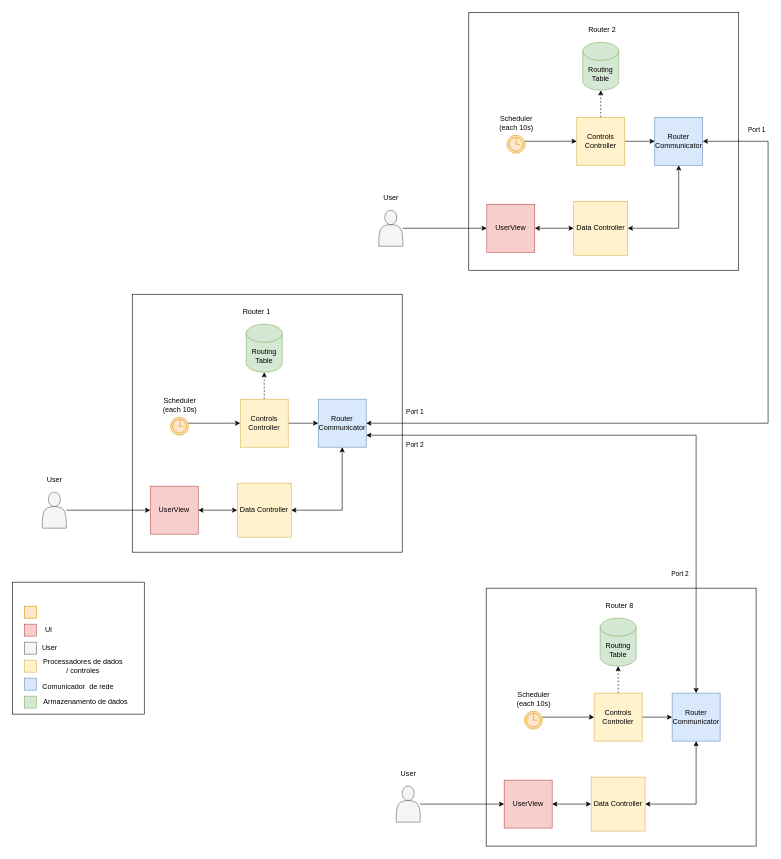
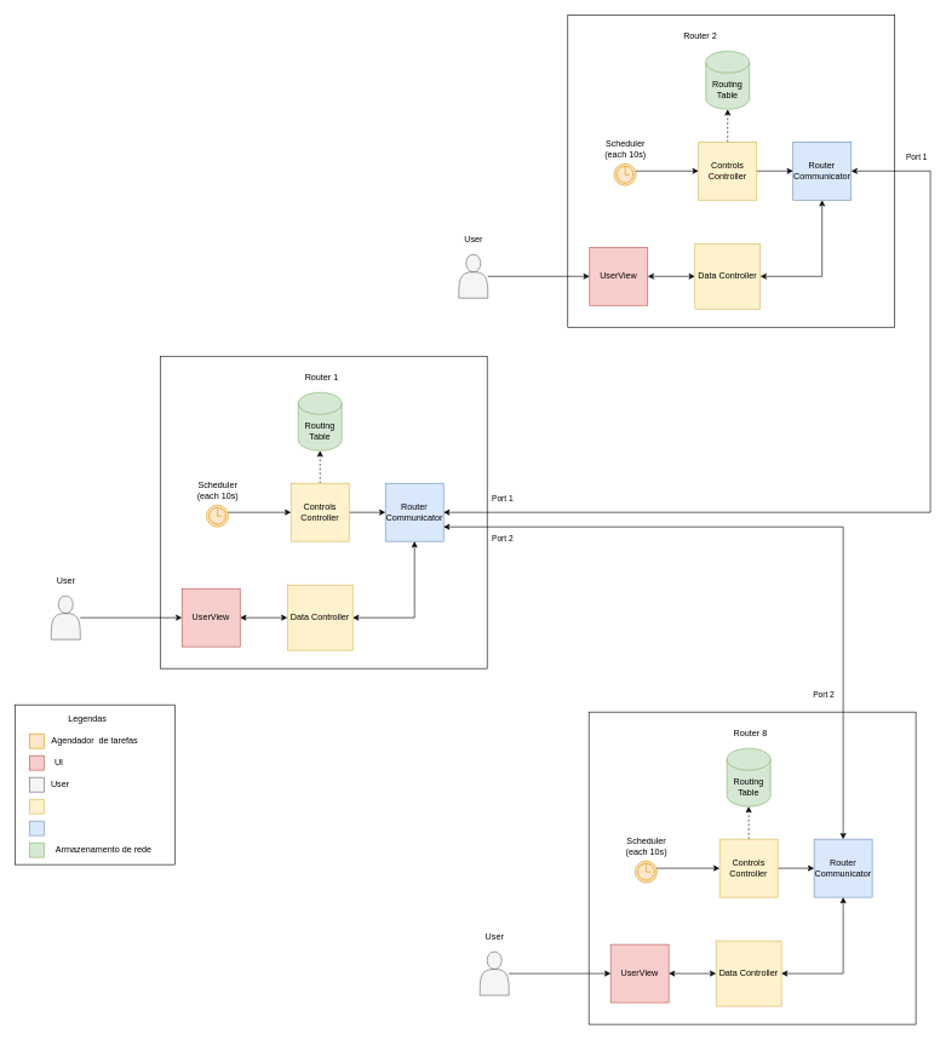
  <mxCell id="0" />
  <mxCell id="1" parent="0" />
  <mxCell id="2" value="" style="whiteSpace=wrap;html=1;aspect=fixed;" vertex="1" parent="1"><mxGeometry x="20" y="970" width="220" height="220" as="geometry" /></mxCell>
  <mxCell id="3" value="" style="rounded=0;whiteSpace=wrap;html=1;" vertex="1" parent="1"><mxGeometry x="220" y="490" width="450" height="430" as="geometry" /></mxCell>
  <mxCell id="4" value="" style="edgeStyle=orthogonalEdgeStyle;rounded=0;orthogonalLoop=1;jettySize=auto;html=1;startArrow=classic;startFill=1;" edge="1" parent="1" source="5" target="19"><mxGeometry relative="1" as="geometry" /></mxCell>
  <mxCell id="5" value="UserView" style="whiteSpace=wrap;html=1;aspect=fixed;fillColor=#f8cecc;strokeColor=#b85450;" vertex="1" parent="1"><mxGeometry x="250" y="810" width="80" height="80" as="geometry" /></mxCell>
  <mxCell id="6" value="Router Communicator" style="whiteSpace=wrap;html=1;aspect=fixed;fillColor=#dae8fc;strokeColor=#6c8ebf;" vertex="1" parent="1"><mxGeometry x="530" y="665" width="80" height="80" as="geometry" /></mxCell>
- <mxCell id="7" value="Router 1" style="text;html=1;strokeColor=none;fillColor=none;align=center;verticalAlign=middle;whiteSpace=wrap;rounded=0;" vertex="1" parent="1"><mxGeometry x="400" y="510" width="55" height="20" as="geometry" /></mxCell>
+ <mxCell id="7" value="Router 1" style="text;html=1;strokeColor=none;fillColor=none;align=center;verticalAlign=middle;whiteSpace=wrap;rounded=0;" vertex="1" parent="1"><mxGeometry x="415" y="510" width="55" height="20" as="geometry" /></mxCell>
  <mxCell id="8" style="edgeStyle=orthogonalEdgeStyle;rounded=0;orthogonalLoop=1;jettySize=auto;html=1;" edge="1" parent="1" source="9" target="5"><mxGeometry relative="1" as="geometry" /></mxCell>
  <mxCell id="9" value="" style="shape=actor;whiteSpace=wrap;html=1;fillColor=#f5f5f5;strokeColor=#666666;fontColor=#333333;" vertex="1" parent="1"><mxGeometry x="70" y="820" width="40" height="60" as="geometry" /></mxCell>
  <mxCell id="10" value="User" style="text;html=1;align=center;verticalAlign=middle;resizable=0;points=[];autosize=1;" vertex="1" parent="1"><mxGeometry x="70" y="790" width="40" height="20" as="geometry" /></mxCell>
  <mxCell id="11" style="edgeStyle=orthogonalEdgeStyle;rounded=0;orthogonalLoop=1;jettySize=auto;html=1;entryX=0;entryY=0.5;entryDx=0;entryDy=0;" edge="1" parent="1" source="13" target="6"><mxGeometry relative="1" as="geometry" /></mxCell>
  <mxCell id="12" style="edgeStyle=orthogonalEdgeStyle;rounded=0;orthogonalLoop=1;jettySize=auto;html=1;entryX=0.5;entryY=1;entryDx=0;entryDy=0;entryPerimeter=0;dashed=1;" edge="1" parent="1" source="13" target="14"><mxGeometry relative="1" as="geometry" /></mxCell>
  <mxCell id="13" value="Controls&lt;br&gt;Controller" style="whiteSpace=wrap;html=1;aspect=fixed;fillColor=#fff2cc;strokeColor=#d6b656;" vertex="1" parent="1"><mxGeometry x="400" y="665" width="80" height="80" as="geometry" /></mxCell>
  <mxCell id="14" value="Routing&lt;br&gt;Table" style="shape=cylinder3;whiteSpace=wrap;html=1;boundedLbl=1;backgroundOutline=1;size=15;fillColor=#d5e8d4;strokeColor=#82b366;" vertex="1" parent="1"><mxGeometry x="410" y="540" width="60" height="80" as="geometry" /></mxCell>
  <mxCell id="15" style="edgeStyle=orthogonalEdgeStyle;rounded=0;orthogonalLoop=1;jettySize=auto;html=1;entryX=0;entryY=0.5;entryDx=0;entryDy=0;" edge="1" parent="1" source="16" target="13"><mxGeometry relative="1" as="geometry"><Array as="points"><mxPoint x="375" y="705" /></Array></mxGeometry></mxCell>
  <mxCell id="16" value="" style="shape=mxgraph.bpmn.shape;html=1;verticalLabelPosition=bottom;labelBackgroundColor=#ffffff;verticalAlign=top;align=center;perimeter=ellipsePerimeter;outlineConnect=0;outline=eventInt;symbol=timer;fillColor=#ffe6cc;strokeColor=#d79b00;" vertex="1" parent="1"><mxGeometry x="283.75" y="695" width="30" height="30" as="geometry" /></mxCell>
  <mxCell id="17" value="Scheduler&lt;br&gt;(each 10s)" style="text;html=1;strokeColor=none;fillColor=none;align=center;verticalAlign=middle;whiteSpace=wrap;rounded=0;" vertex="1" parent="1"><mxGeometry x="267.5" y="665" width="62.5" height="20" as="geometry" /></mxCell>
  <mxCell id="18" style="edgeStyle=orthogonalEdgeStyle;rounded=0;orthogonalLoop=1;jettySize=auto;html=1;entryX=0.5;entryY=1;entryDx=0;entryDy=0;startArrow=classic;startFill=1;" edge="1" parent="1" source="19" target="6"><mxGeometry relative="1" as="geometry" /></mxCell>
  <mxCell id="19" value="Data Controller" style="whiteSpace=wrap;html=1;aspect=fixed;fillColor=#fff2cc;strokeColor=#d6b656;" vertex="1" parent="1"><mxGeometry x="395" y="805" width="90" height="90" as="geometry" /></mxCell>
  <mxCell id="20" value="" style="rounded=0;whiteSpace=wrap;html=1;" vertex="1" parent="1"><mxGeometry x="781" y="20" width="450" height="430" as="geometry" /></mxCell>
  <mxCell id="21" value="" style="edgeStyle=orthogonalEdgeStyle;rounded=0;orthogonalLoop=1;jettySize=auto;html=1;startArrow=classic;startFill=1;" edge="1" source="22" target="36" parent="1"><mxGeometry relative="1" as="geometry" /></mxCell>
  <mxCell id="22" value="UserView" style="whiteSpace=wrap;html=1;aspect=fixed;fillColor=#f8cecc;strokeColor=#b85450;" vertex="1" parent="1"><mxGeometry x="811" y="340" width="80" height="80" as="geometry" /></mxCell>
  <mxCell id="23" value="Router Communicator" style="whiteSpace=wrap;html=1;aspect=fixed;fillColor=#dae8fc;strokeColor=#6c8ebf;" vertex="1" parent="1"><mxGeometry x="1091" y="195" width="80" height="80" as="geometry" /></mxCell>
- <mxCell id="24" value="Router 2" style="text;html=1;strokeColor=none;fillColor=none;align=center;verticalAlign=middle;whiteSpace=wrap;rounded=0;" vertex="1" parent="1"><mxGeometry x="976" y="40" width="55" height="20" as="geometry" /></mxCell>
+ <mxCell id="24" value="Router 2" style="text;html=1;strokeColor=none;fillColor=none;align=center;verticalAlign=middle;whiteSpace=wrap;rounded=0;" vertex="1" parent="1"><mxGeometry x="936" y="40" width="55" height="20" as="geometry" /></mxCell>
  <mxCell id="25" style="edgeStyle=orthogonalEdgeStyle;rounded=0;orthogonalLoop=1;jettySize=auto;html=1;" edge="1" source="26" target="22" parent="1"><mxGeometry relative="1" as="geometry" /></mxCell>
  <mxCell id="26" value="" style="shape=actor;whiteSpace=wrap;html=1;fillColor=#f5f5f5;strokeColor=#666666;fontColor=#333333;" vertex="1" parent="1"><mxGeometry x="631" y="350" width="40" height="60" as="geometry" /></mxCell>
  <mxCell id="27" value="User" style="text;html=1;align=center;verticalAlign=middle;resizable=0;points=[];autosize=1;" vertex="1" parent="1"><mxGeometry x="631" y="320" width="40" height="20" as="geometry" /></mxCell>
  <mxCell id="28" style="edgeStyle=orthogonalEdgeStyle;rounded=0;orthogonalLoop=1;jettySize=auto;html=1;entryX=0;entryY=0.5;entryDx=0;entryDy=0;" edge="1" source="30" target="23" parent="1"><mxGeometry relative="1" as="geometry" /></mxCell>
  <mxCell id="29" style="edgeStyle=orthogonalEdgeStyle;rounded=0;orthogonalLoop=1;jettySize=auto;html=1;entryX=0.5;entryY=1;entryDx=0;entryDy=0;entryPerimeter=0;dashed=1;" edge="1" source="30" target="31" parent="1"><mxGeometry relative="1" as="geometry" /></mxCell>
  <mxCell id="30" value="Controls&lt;br&gt;Controller" style="whiteSpace=wrap;html=1;aspect=fixed;fillColor=#fff2cc;strokeColor=#d6b656;" vertex="1" parent="1"><mxGeometry x="961" y="195" width="80" height="80" as="geometry" /></mxCell>
  <mxCell id="31" value="Routing&lt;br&gt;Table" style="shape=cylinder3;whiteSpace=wrap;html=1;boundedLbl=1;backgroundOutline=1;size=15;fillColor=#d5e8d4;strokeColor=#82b366;" vertex="1" parent="1"><mxGeometry x="971" y="70" width="60" height="80" as="geometry" /></mxCell>
  <mxCell id="32" style="edgeStyle=orthogonalEdgeStyle;rounded=0;orthogonalLoop=1;jettySize=auto;html=1;entryX=0;entryY=0.5;entryDx=0;entryDy=0;" edge="1" source="33" target="30" parent="1"><mxGeometry relative="1" as="geometry"><Array as="points"><mxPoint x="936" y="235" /></Array></mxGeometry></mxCell>
  <mxCell id="33" value="" style="shape=mxgraph.bpmn.shape;html=1;verticalLabelPosition=bottom;labelBackgroundColor=#ffffff;verticalAlign=top;align=center;perimeter=ellipsePerimeter;outlineConnect=0;outline=eventInt;symbol=timer;fillColor=#ffe6cc;strokeColor=#d79b00;" vertex="1" parent="1"><mxGeometry x="844.75" y="225" width="30" height="30" as="geometry" /></mxCell>
  <mxCell id="34" value="Scheduler&lt;br&gt;(each 10s)" style="text;html=1;strokeColor=none;fillColor=none;align=center;verticalAlign=middle;whiteSpace=wrap;rounded=0;" vertex="1" parent="1"><mxGeometry x="828.5" y="195" width="62.5" height="20" as="geometry" /></mxCell>
  <mxCell id="35" style="edgeStyle=orthogonalEdgeStyle;rounded=0;orthogonalLoop=1;jettySize=auto;html=1;entryX=0.5;entryY=1;entryDx=0;entryDy=0;startArrow=classic;startFill=1;" edge="1" source="36" target="23" parent="1"><mxGeometry relative="1" as="geometry" /></mxCell>
  <mxCell id="36" value="Data Controller" style="whiteSpace=wrap;html=1;aspect=fixed;fillColor=#fff2cc;strokeColor=#d6b656;" vertex="1" parent="1"><mxGeometry x="956" y="335" width="90" height="90" as="geometry" /></mxCell>
  <mxCell id="37" value="" style="rounded=0;whiteSpace=wrap;html=1;" vertex="1" parent="1"><mxGeometry x="810" y="980" width="450" height="430" as="geometry" /></mxCell>
  <mxCell id="38" value="" style="edgeStyle=orthogonalEdgeStyle;rounded=0;orthogonalLoop=1;jettySize=auto;html=1;startArrow=classic;startFill=1;" edge="1" source="39" target="53" parent="1"><mxGeometry relative="1" as="geometry" /></mxCell>
  <mxCell id="39" value="UserView" style="whiteSpace=wrap;html=1;aspect=fixed;fillColor=#f8cecc;strokeColor=#b85450;" vertex="1" parent="1"><mxGeometry x="840" y="1300" width="80" height="80" as="geometry" /></mxCell>
  <mxCell id="40" value="Router Communicator" style="whiteSpace=wrap;html=1;aspect=fixed;fillColor=#dae8fc;strokeColor=#6c8ebf;" vertex="1" parent="1"><mxGeometry x="1120" y="1155" width="80" height="80" as="geometry" /></mxCell>
  <mxCell id="41" value="Router 8" style="text;html=1;strokeColor=none;fillColor=none;align=center;verticalAlign=middle;whiteSpace=wrap;rounded=0;" vertex="1" parent="1"><mxGeometry x="1005" y="1000" width="55" height="20" as="geometry" /></mxCell>
  <mxCell id="42" style="edgeStyle=orthogonalEdgeStyle;rounded=0;orthogonalLoop=1;jettySize=auto;html=1;" edge="1" source="43" target="39" parent="1"><mxGeometry relative="1" as="geometry" /></mxCell>
  <mxCell id="43" value="" style="shape=actor;whiteSpace=wrap;html=1;fillColor=#f5f5f5;strokeColor=#666666;fontColor=#333333;" vertex="1" parent="1"><mxGeometry x="660" y="1310" width="40" height="60" as="geometry" /></mxCell>
  <mxCell id="44" value="User" style="text;html=1;align=center;verticalAlign=middle;resizable=0;points=[];autosize=1;" vertex="1" parent="1"><mxGeometry x="660" y="1280" width="40" height="20" as="geometry" /></mxCell>
  <mxCell id="45" style="edgeStyle=orthogonalEdgeStyle;rounded=0;orthogonalLoop=1;jettySize=auto;html=1;entryX=0;entryY=0.5;entryDx=0;entryDy=0;" edge="1" source="47" target="40" parent="1"><mxGeometry relative="1" as="geometry" /></mxCell>
  <mxCell id="46" style="edgeStyle=orthogonalEdgeStyle;rounded=0;orthogonalLoop=1;jettySize=auto;html=1;entryX=0.5;entryY=1;entryDx=0;entryDy=0;entryPerimeter=0;dashed=1;" edge="1" source="47" target="48" parent="1"><mxGeometry relative="1" as="geometry" /></mxCell>
  <mxCell id="47" value="Controls&lt;br&gt;Controller" style="whiteSpace=wrap;html=1;aspect=fixed;fillColor=#fff2cc;strokeColor=#d6b656;" vertex="1" parent="1"><mxGeometry x="990" y="1155" width="80" height="80" as="geometry" /></mxCell>
  <mxCell id="48" value="Routing&lt;br&gt;Table" style="shape=cylinder3;whiteSpace=wrap;html=1;boundedLbl=1;backgroundOutline=1;size=15;fillColor=#d5e8d4;strokeColor=#82b366;" vertex="1" parent="1"><mxGeometry x="1000" y="1030" width="60" height="80" as="geometry" /></mxCell>
  <mxCell id="49" style="edgeStyle=orthogonalEdgeStyle;rounded=0;orthogonalLoop=1;jettySize=auto;html=1;entryX=0;entryY=0.5;entryDx=0;entryDy=0;" edge="1" source="50" target="47" parent="1"><mxGeometry relative="1" as="geometry"><Array as="points"><mxPoint x="965" y="1195" /></Array></mxGeometry></mxCell>
  <mxCell id="50" value="" style="shape=mxgraph.bpmn.shape;html=1;verticalLabelPosition=bottom;labelBackgroundColor=#ffffff;verticalAlign=top;align=center;perimeter=ellipsePerimeter;outlineConnect=0;outline=eventInt;symbol=timer;fillColor=#ffe6cc;strokeColor=#d79b00;" vertex="1" parent="1"><mxGeometry x="873.75" y="1185" width="30" height="30" as="geometry" /></mxCell>
  <mxCell id="51" value="Scheduler&lt;br&gt;(each 10s)" style="text;html=1;strokeColor=none;fillColor=none;align=center;verticalAlign=middle;whiteSpace=wrap;rounded=0;" vertex="1" parent="1"><mxGeometry x="857.5" y="1155" width="62.5" height="20" as="geometry" /></mxCell>
  <mxCell id="52" style="edgeStyle=orthogonalEdgeStyle;rounded=0;orthogonalLoop=1;jettySize=auto;html=1;entryX=0.5;entryY=1;entryDx=0;entryDy=0;startArrow=classic;startFill=1;" edge="1" source="53" target="40" parent="1"><mxGeometry relative="1" as="geometry" /></mxCell>
  <mxCell id="53" value="Data Controller" style="whiteSpace=wrap;html=1;aspect=fixed;fillColor=#fff2cc;strokeColor=#d6b656;" vertex="1" parent="1"><mxGeometry x="985" y="1295" width="90" height="90" as="geometry" /></mxCell>
  <mxCell id="54" style="edgeStyle=orthogonalEdgeStyle;rounded=0;orthogonalLoop=1;jettySize=auto;html=1;startArrow=classic;startFill=1;entryX=1;entryY=0.5;entryDx=0;entryDy=0;" edge="1" parent="1" source="6" target="23"><mxGeometry relative="1" as="geometry"><mxPoint x="1280" y="360" as="targetPoint" /><Array as="points"><mxPoint x="1280" y="705" /><mxPoint x="1280" y="235" /></Array></mxGeometry></mxCell>
  <mxCell id="55" value="Port 1" style="edgeLabel;html=1;align=center;verticalAlign=middle;resizable=0;points=[];" vertex="1" connectable="0" parent="54"><mxGeometry x="-0.296" y="-4" relative="1" as="geometry"><mxPoint x="-360" y="-24" as="offset" /></mxGeometry></mxCell>
  <mxCell id="56" style="edgeStyle=orthogonalEdgeStyle;rounded=0;orthogonalLoop=1;jettySize=auto;html=1;exitX=1;exitY=0.75;exitDx=0;exitDy=0;startArrow=classic;startFill=1;" edge="1" parent="1" source="6" target="40"><mxGeometry relative="1" as="geometry" /></mxCell>
  <mxCell id="57" value="Port 2" style="edgeLabel;html=1;align=center;verticalAlign=middle;resizable=0;points=[];" vertex="1" connectable="0" parent="56"><mxGeometry x="-0.222" y="-1" relative="1" as="geometry"><mxPoint x="-301" y="14" as="offset" /></mxGeometry></mxCell>
  <mxCell id="58" value="Port 2" style="edgeLabel;html=1;align=center;verticalAlign=middle;resizable=0;points=[];" vertex="1" connectable="0" parent="1"><mxGeometry x="950" y="850" as="geometry"><mxPoint x="182" y="106" as="offset" /></mxGeometry></mxCell>
  <mxCell id="59" value="Port 1" style="edgeLabel;html=1;align=center;verticalAlign=middle;resizable=0;points=[];" vertex="1" connectable="0" parent="1"><mxGeometry x="1260" y="215" as="geometry" /></mxCell>
+ <mxCell id="60" value="Legendas" style="text;html=1;strokeColor=none;fillColor=none;align=center;verticalAlign=middle;whiteSpace=wrap;rounded=0;" vertex="1" parent="1"><mxGeometry x="100" y="980" width="40" height="20" as="geometry" /></mxCell>
  <mxCell id="61" value="" style="whiteSpace=wrap;html=1;aspect=fixed;fillColor=#ffe6cc;strokeColor=#d79b00;" vertex="1" parent="1"><mxGeometry x="40" y="1010" width="20" height="20" as="geometry" /></mxCell>
  <mxCell id="62" value="" style="whiteSpace=wrap;html=1;aspect=fixed;fillColor=#f8cecc;strokeColor=#b85450;" vertex="1" parent="1"><mxGeometry x="40" y="1040" width="20" height="20" as="geometry" /></mxCell>
  <mxCell id="63" value="" style="whiteSpace=wrap;html=1;aspect=fixed;fillColor=#f5f5f5;strokeColor=#666666;fontColor=#333333;" vertex="1" parent="1"><mxGeometry x="40" y="1070" width="20" height="20" as="geometry" /></mxCell>
  <mxCell id="64" value="" style="whiteSpace=wrap;html=1;aspect=fixed;fillColor=#fff2cc;strokeColor=#d6b656;" vertex="1" parent="1"><mxGeometry x="40" y="1100" width="20" height="20" as="geometry" /></mxCell>
  <mxCell id="65" value="" style="whiteSpace=wrap;html=1;aspect=fixed;fillColor=#dae8fc;strokeColor=#6c8ebf;" vertex="1" parent="1"><mxGeometry x="40" y="1130" width="20" height="20" as="geometry" /></mxCell>
  <mxCell id="66" value="" style="whiteSpace=wrap;html=1;aspect=fixed;fillColor=#d5e8d4;strokeColor=#82b366;" vertex="1" parent="1"><mxGeometry x="40" y="1160" width="20" height="20" as="geometry" /></mxCell>
+ <mxCell id="67" value="Agendador &amp;nbsp;de tarefas" style="text;html=1;strokeColor=none;fillColor=none;align=center;verticalAlign=middle;whiteSpace=wrap;rounded=0;" vertex="1" parent="1"><mxGeometry x="65" y="1010" width="130" height="20" as="geometry" /></mxCell>
  <mxCell id="68" value="UI&amp;nbsp;" style="text;html=1;strokeColor=none;fillColor=none;align=center;verticalAlign=middle;whiteSpace=wrap;rounded=0;" vertex="1" parent="1"><mxGeometry x="65" y="1040" width="35" height="20" as="geometry" /></mxCell>
  <mxCell id="69" value="User" style="text;html=1;strokeColor=none;fillColor=none;align=center;verticalAlign=middle;whiteSpace=wrap;rounded=0;" vertex="1" parent="1"><mxGeometry x="65" y="1070" width="35" height="20" as="geometry" /></mxCell>
- <mxCell id="70" value="Processadores de dados / controles" style="text;html=1;strokeColor=none;fillColor=none;align=center;verticalAlign=middle;whiteSpace=wrap;rounded=0;" vertex="1" parent="1"><mxGeometry x="70" y="1100" width="136" height="20" as="geometry" /></mxCell>
- <mxCell id="71" value="Comunicador &amp;nbsp;de rede" style="text;html=1;strokeColor=none;fillColor=none;align=center;verticalAlign=middle;whiteSpace=wrap;rounded=0;" vertex="1" parent="1"><mxGeometry x="65" y="1135" width="130" height="20" as="geometry" /></mxCell>
- <mxCell id="72" value="Armazenamento de dados" style="text;html=1;strokeColor=none;fillColor=none;align=center;verticalAlign=middle;whiteSpace=wrap;rounded=0;" vertex="1" parent="1"><mxGeometry x="70" y="1160" width="145" height="20" as="geometry" /></mxCell>
+ <mxCell id="72" value="Armazenamento de rede" style="text;html=1;strokeColor=none;fillColor=none;align=center;verticalAlign=middle;whiteSpace=wrap;rounded=0;" vertex="1" parent="1"><mxGeometry x="70" y="1160" width="145" height="20" as="geometry" /></mxCell>
